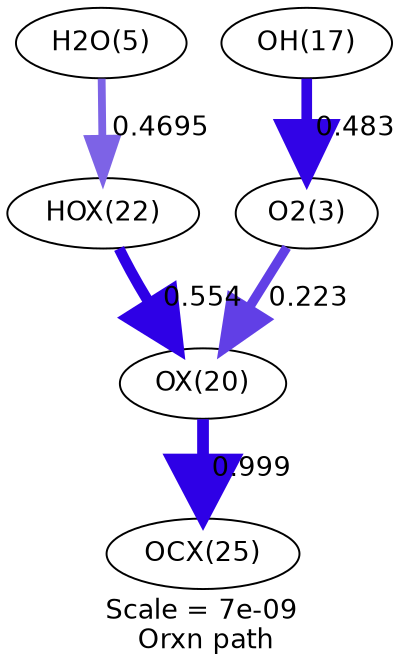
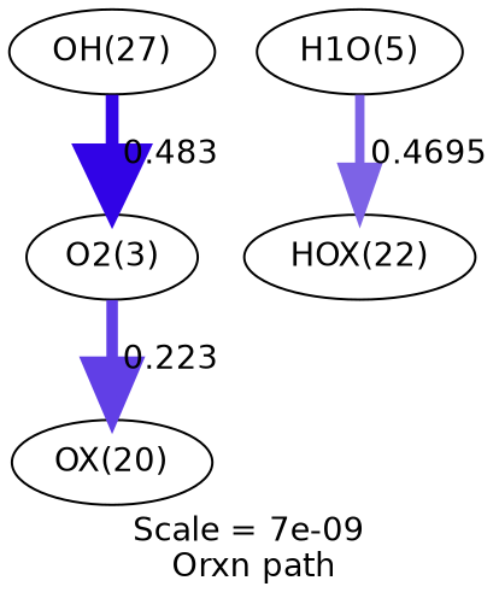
  digraph {
    fontname=Helvetica
    label="Scale = 7e-09\l Orxn path"
    node [fontname=Helvetica]
    edge [fontname=Helvetica]
    n1 [label="O2(3)"]
    n2 [label="OX(20)"]
-   n3 [label="OCX(25)"]
    n4 [label="HOX(22)"]
-   n5 [label="H2O(5)"]
-   n6 [label="OH(17)"]
+   n5 [label="H1O(5)"]
+   n6 [label="OH(27)"]
    n1 -> n2 [arrowsize=2.43 color="0.7, 0.723, 0.9" label=" 0.223" style="setlinewidth(4.87)"]
-   n2 -> n3 [arrowsize=3 color="0.7, 1.5, 0.9" label=" 0.999" style="setlinewidth(6)"]
-   n4 -> n2 [arrowsize=2.78 color="0.7, 1.05, 0.9" label=" 0.554" style="setlinewidth(5.55)"]
    n5 -> n4 [arrowsize=1.99 color="0.7, 0.569, 0.9" label=" 0.4695" style="setlinewidth(3.99)"]
    n6 -> n1 [arrowsize=2.73 color="0.7, 0.983, 0.9" label=" 0.483" style="setlinewidth(5.45)"]
  }
